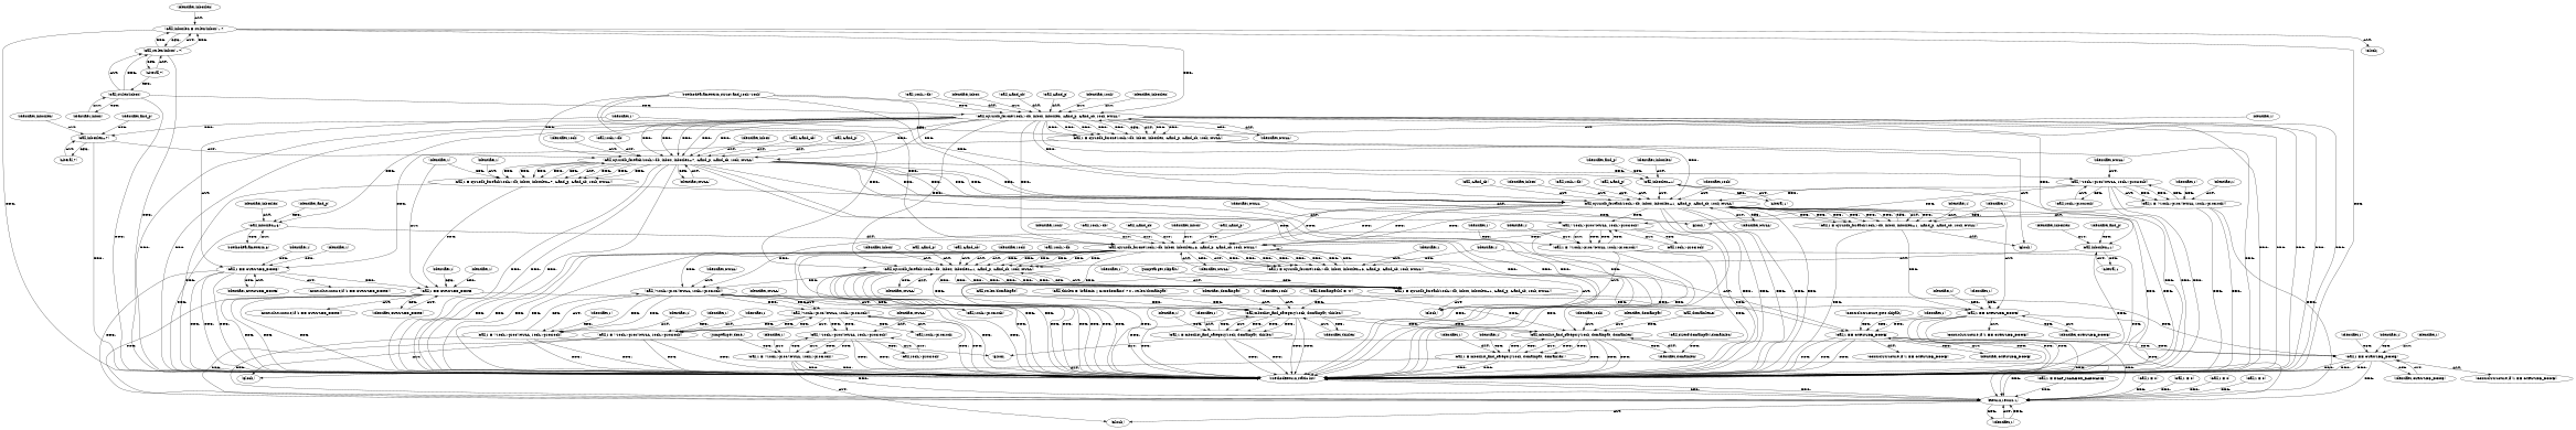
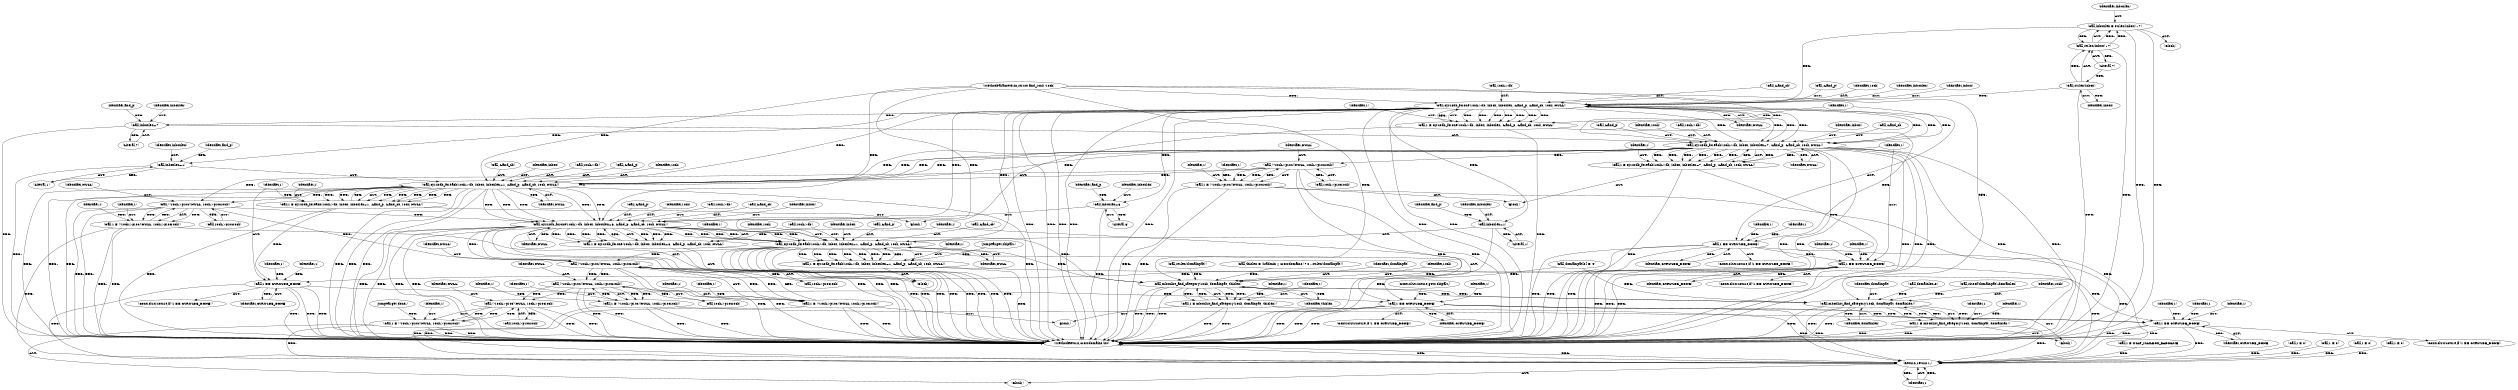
  digraph {
    n1 [label="(Call,inboxlen = strlen(inbox) - 7)"]
    n2 [label="(Call,strlen(inbox) - 7)"]
    n3 [label="(Call,cyrusdb_forone(rock->db, inbox, inboxlen, &find_p, &find_cb, rock, NULL))"]
-   n4 [label="(MethodReturn,static int)"]
+   n4 [label="(MethodReturn,crossdomains int)"]
    n5 [label="(Block,)"]
    n6 [label="(Literal,7)"]
    n7 [label="(Call,r = cyrusdb_forone(rock->db, inbox, inboxlen, &find_p, &find_cb, rock, NULL))"]
    n8 [label="(Call,cyrusdb_foreach(rock->db, inbox, inboxlen+7, &find_p, &find_cb, rock, NULL))"]
    n9 [label="(Call,cyrusdb_foreach(rock->db, inbox, inboxlen+1, &find_p, &find_cb, rock, NULL))"]
    n10 [label="(Call,cyrusdb_forone(rock->db, inbox, inboxlen+6, &find_p, &find_cb, rock, NULL))"]
    n11 [label="(Call,cyrusdb_foreach(rock->db, inbox, inboxlen+1, &find_p, &find_cb, rock, NULL))"]
    n12 [label="(Call,inboxlen+7)"]
    n13 [label="(Call,inboxlen+1)"]
    n14 [label="(Call,inboxlen+6)"]
    n15 [label="(Call,inboxlen+1)"]
    n16 [label="(Identifier,NULL)"]
    n17 [label="(Return,return r;)"]
    n18 [label="(Call,strlen(inbox))"]
    n19 [label="(Identifier,inbox)"]
    n20 [label="(Call,r == CYRUSDB_DONE)"]
    n21 [label="(Block,)"]
    n22 [label="(Call,r = cyrusdb_foreach(rock->db, inbox, inboxlen+7, &find_p, &find_cb, rock, NULL))"]
    n23 [label="(Call,(*rock->proc)(NULL, rock->procrock))"]
    n24 [label="(Identifier,NULL)"]
    n25 [label="(Call,(*rock->proc)(NULL, rock->procrock))"]
    n26 [label="(Call,r = cyrusdb_foreach(rock->db, inbox, inboxlen+1, &find_p, &find_cb, rock, NULL))"]
    n27 [label="(Identifier,NULL)"]
    n28 [label="(Call,(*rock->proc)(NULL, rock->procrock))"]
    n29 [label="(Call,r = cyrusdb_forone(rock->db, inbox, inboxlen+6, &find_p, &find_cb, rock, NULL))"]
    n30 [label="(Call,mboxlist_find_category(rock, domainpat, thislen))"]
    n31 [label="(Identifier,NULL)"]
    n32 [label="(Call,r = cyrusdb_foreach(rock->db, inbox, inboxlen+1, &find_p, &find_cb, rock, NULL))"]
    n33 [label="(Identifier,NULL)"]
    n34 [label="(Literal,7)"]
    n35 [label="(Literal,1)"]
-   n36 [label="(MethodParameterIn,6)"]
+   n36 [label="(Literal,6)"]
    n37 [label="(Literal,1)"]
    n38 [label="(Call,r == CYRUSDB_DONE)"]
    n39 [label="(Identifier,CYRUSDB_DONE)"]
    n40 [label="(ControlStructure,if (r == CYRUSDB_DONE))"]
    n41 [label="(Call,r == CYRUSDB_DONE)"]
    n42 [label="(Identifier,CYRUSDB_DONE)"]
    n43 [label="(ControlStructure,if (r == CYRUSDB_DONE))"]
    n44 [label="(Identifier,r)"]
    n45 [label="(Block,)"]
    n46 [label="(Call,r == CYRUSDB_DONE)"]
    n47 [label="(ControlStructure,if (r == CYRUSDB_DONE))"]
    n48 [label="(Identifier,CYRUSDB_DONE)"]
    n49 [label="(Call,r == CYRUSDB_DONE)"]
    n50 [label="(ControlStructure,if (r == CYRUSDB_DONE))"]
    n51 [label="(Identifier,CYRUSDB_DONE)"]
    n52 [label="(Identifier,CYRUSDB_DONE)"]
    n53 [label="(ControlStructure,if (r == CYRUSDB_DONE))"]
    n54 [label="(Block,)"]
    n55 [label="(Call,r = (*rock->proc)(NULL, rock->procrock))"]
    n56 [label="(Call,rock->procrock)"]
    n57 [label="(Call,r = (*rock->proc)(NULL, rock->procrock))"]
    n58 [label="(Call,rock->procrock)"]
    n59 [label="(Block,)"]
    n60 [label="(Call,r = (*rock->proc)(NULL, rock->procrock))"]
    n61 [label="(Call,(*rock->proc)(NULL, rock->procrock))"]
    n62 [label="(Call,rock->procrock)"]
    n63 [label="(Call,r = mboxlist_find_category(rock, domainpat, thislen))"]
    n64 [label="(Call,mboxlist_find_category(rock, domainpat, domainlen))"]
    n65 [label="(Identifier,thislen)"]
    n66 [label="(Block,)"]
    n67 [label="(Call,r = (*rock->proc)(NULL, rock->procrock))"]
    n68 [label="(Call,(*rock->proc)(NULL, rock->procrock))"]
    n69 [label="(Call,rock->procrock)"]
    n70 [label="(Block,)"]
    n71 [label="(Call,r = (*rock->proc)(NULL, rock->procrock))"]
    n72 [label="(Call,rock->procrock)"]
    n73 [label="(Call,r = mboxlist_find_category(rock, domainpat, domainlen))"]
    n74 [label="(Identifier,domainlen)"]
    n75 [label="(Identifier,r)"]
    n76 [label="(Identifier,r)"]
    n77 [label="(Identifier,r)"]
    n78 [label="(Identifier,domainpat)"]
    n79 [label="(Call,r = IMAP_MAILBOX_BADNAME)"]
    n80 [label="(Call,&find_cb)"]
    n81 [label="(Identifier,r)"]
    n82 [label="(Identifier,r)"]
    n83 [label="(Identifier,inboxlen)"]
    n84 [label="(Identifier,r)"]
    n85 [label="(Identifier,domainpat)"]
    n86 [label="(Call,r = 0)"]
    n87 [label="(Identifier,inbox)"]
    n88 [label="(Identifier,r)"]
    n89 [label="(Identifier,r)"]
    n90 [label="(Identifier,r)"]
    n91 [label="(Call,&find_p)"]
    n92 [label="(Identifier,find_p)"]
    n93 [label="(Identifier,find_p)"]
    n94 [label="(Identifier,find_p)"]
    n95 [label="(Call,rock->db)"]
    n96 [label="(Identifier,NULL)"]
    n97 [label="(Identifier,rock)"]
    n98 [label="(Identifier,r)"]
    n99 [label="(ControlStructure,goto skipalt;)"]
    n100 [label="(Call,rock->db)"]
    n101 [label="(Identifier,r)"]
    n102 [label="(Identifier,r)"]
    n103 [label="(Identifier,r)"]
    n104 [label="(Identifier,inbox)"]
    n105 [label="(Identifier,inbox)"]
    n106 [label="(Identifier,r)"]
    n107 [label="(Identifier,rock)"]
    n108 [label="(Identifier,r)"]
    n109 [label="(Call,r = 0)"]
    n110 [label="(Identifier,r)"]
    n111 [label="(Identifier,r)"]
    n112 [label="(Identifier,r)"]
    n113 [label="(Call,&find_p)"]
    n114 [label="(Identifier,r)"]
    n115 [label="(Call,&find_cb)"]
    n116 [label="(Call,domainlen-5)"]
    n117 [label="(Identifier,r)"]
    n118 [label="(Identifier,r)"]
    n119 [label="(Identifier,inboxlen)"]
    n120 [label="(Identifier,NULL)"]
    n121 [label="(Identifier,r)"]
    n122 [label="(Call,rock->db)"]
    n123 [label="(Call,sizeof(domainpat)-domainlen)"]
    n124 [label="(Call,r = 0)"]
    n125 [label="(Identifier,r)"]
    n126 [label="(Call,&find_p)"]
    n127 [label="(Identifier,find_p)"]
    n128 [label="(Identifier,NULL)"]
    n129 [label="(Identifier,rock)"]
    n130 [label="(MethodParameterIn,struct find_rock *rock)"]
    n131 [label="(JumpTarget,done:)"]
    n132 [label="(Call,&find_cb)"]
    n133 [label="(Call,&find_p)"]
    n134 [label="(Identifier,inbox)"]
    n135 [label="(Call,rock->db)"]
    n136 [label="(Call,&find_cb)"]
    n137 [label="(Identifier,rock)"]
    n138 [label="(Identifier,r)"]
    n139 [label="(Identifier,r)"]
    n140 [label="(Identifier,r)"]
    n141 [label="(Identifier,rock)"]
    n142 [label="(Identifier,r)"]
    n143 [label="(Identifier,rock)"]
    n144 [label="(Call,domainpat[0] = '\0')"]
    n145 [label="(Identifier,NULL)"]
    n146 [label="(Call,rock->db)"]
    n147 [label="(Identifier,rock)"]
    n148 [label="(Identifier,r)"]
    n149 [label="(Identifier,inboxlen)"]
    n150 [label="(Identifier,r)"]
    n151 [label="(Identifier,inboxlen)"]
    n152 [label="(Identifier,inboxlen)"]
    n153 [label="(Call,strlen(domainpat))"]
    n154 [label="(Call,&find_p)"]
    n155 [label="(Identifier,r)"]
    n156 [label="(Identifier,NULL)"]
    n157 [label="(Call,&find_cb)"]
    n158 [label="(Identifier,r)"]
    n159 [label="(Identifier,r)"]
    n160 [label="(Identifier,inbox)"]
    n161 [label="(Identifier,inboxlen)"]
    n162 [label="(Call,r = 0)"]
    n163 [label="(JumpTarget,skipalt:)"]
    n164 [label="(Call,thislen = (isadmin || crossdomains) ? 0 : strlen(domainpat))"]
    n1 -> n2 [label="CFG: "]
    n1 -> n3 [label="DDG: "]
    n1 -> n4 [label="DDG: "]
    n1 -> n4 [label="DDG: "]
    n1 -> n5 [label="AST: "]
    n2 -> n1 [label="AST: "]
    n2 -> n1 [label="DDG: "]
    n2 -> n1 [label="DDG: "]
    n2 -> n4 [label="DDG: "]
    n2 -> n6 [label="CFG: "]
    n3 -> n4 [label="DDG: "]
    n3 -> n4 [label="DDG: "]
    n3 -> n4 [label="DDG: "]
    n3 -> n4 [label="DDG: "]
    n3 -> n4 [label="DDG: "]
    n3 -> n4 [label="DDG: "]
    n3 -> n4 [label="DDG: "]
    n3 -> n7 [label="AST: "]
    n3 -> n7 [label="DDG: "]
    n3 -> n7 [label="DDG: "]
    n3 -> n7 [label="DDG: "]
    n3 -> n7 [label="DDG: "]
    n3 -> n7 [label="DDG: "]
    n3 -> n7 [label="DDG: "]
    n3 -> n7 [label="DDG: "]
    n3 -> n8 [label="DDG: "]
    n3 -> n8 [label="DDG: "]
    n3 -> n8 [label="DDG: "]
    n3 -> n8 [label="DDG: "]
    n3 -> n8 [label="DDG: "]
    n3 -> n8 [label="DDG: "]
    n3 -> n8 [label="DDG: "]
    n3 -> n9 [label="DDG: "]
    n3 -> n10 [label="DDG: "]
    n3 -> n11 [label="DDG: "]
    n3 -> n12 [label="DDG: "]
    n3 -> n13 [label="DDG: "]
    n3 -> n14 [label="DDG: "]
    n3 -> n15 [label="DDG: "]
    n3 -> n16 [label="CFG: "]
    n4 -> n17 [label="CFG: "]
    n6 -> n2 [label="AST: "]
    n6 -> n18 [label="CFG: "]
    n7 -> n3 [label="CFG: "]
    n7 -> n4 [label="DDG: "]
    n7 -> n20 [label="DDG: "]
    n7 -> n21 [label="AST: "]
    n8 -> n4 [label="DDG: "]
    n8 -> n4 [label="DDG: "]
    n8 -> n4 [label="DDG: "]
    n8 -> n4 [label="DDG: "]
    n8 -> n4 [label="DDG: "]
    n8 -> n4 [label="DDG: "]
    n8 -> n4 [label="DDG: "]
    n8 -> n9 [label="DDG: "]
    n8 -> n9 [label="DDG: "]
    n8 -> n9 [label="DDG: "]
    n8 -> n9 [label="DDG: "]
    n8 -> n9 [label="DDG: "]
    n8 -> n22 [label="AST: "]
    n8 -> n22 [label="DDG: "]
    n8 -> n22 [label="DDG: "]
    n8 -> n22 [label="DDG: "]
    n8 -> n22 [label="DDG: "]
    n8 -> n22 [label="DDG: "]
    n8 -> n22 [label="DDG: "]
    n8 -> n22 [label="DDG: "]
    n8 -> n23 [label="DDG: "]
    n8 -> n24 [label="CFG: "]
    n9 -> n4 [label="DDG: "]
    n9 -> n4 [label="DDG: "]
    n9 -> n4 [label="DDG: "]
    n9 -> n4 [label="DDG: "]
    n9 -> n4 [label="DDG: "]
    n9 -> n4 [label="DDG: "]
    n9 -> n4 [label="DDG: "]
    n9 -> n10 [label="DDG: "]
    n9 -> n10 [label="DDG: "]
    n9 -> n10 [label="DDG: "]
    n9 -> n10 [label="DDG: "]
    n9 -> n10 [label="DDG: "]
    n9 -> n25 [label="DDG: "]
    n9 -> n26 [label="AST: "]
    n9 -> n26 [label="DDG: "]
    n9 -> n26 [label="DDG: "]
    n9 -> n26 [label="DDG: "]
    n9 -> n26 [label="DDG: "]
    n9 -> n26 [label="DDG: "]
    n9 -> n26 [label="DDG: "]
    n9 -> n26 [label="DDG: "]
    n9 -> n27 [label="CFG: "]
    n10 -> n4 [label="DDG: "]
    n10 -> n4 [label="DDG: "]
    n10 -> n4 [label="DDG: "]
    n10 -> n4 [label="DDG: "]
    n10 -> n4 [label="DDG: "]
    n10 -> n4 [label="DDG: "]
    n10 -> n4 [label="DDG: "]
    n10 -> n11 [label="DDG: "]
    n10 -> n11 [label="DDG: "]
    n10 -> n11 [label="DDG: "]
    n10 -> n11 [label="DDG: "]
    n10 -> n11 [label="DDG: "]
    n10 -> n11 [label="DDG: "]
    n10 -> n28 [label="DDG: "]
    n10 -> n29 [label="AST: "]
    n10 -> n29 [label="DDG: "]
    n10 -> n29 [label="DDG: "]
    n10 -> n29 [label="DDG: "]
    n10 -> n29 [label="DDG: "]
    n10 -> n29 [label="DDG: "]
    n10 -> n29 [label="DDG: "]
    n10 -> n29 [label="DDG: "]
    n10 -> n30 [label="DDG: "]
    n10 -> n31 [label="CFG: "]
    n11 -> n4 [label="DDG: "]
    n11 -> n4 [label="DDG: "]
    n11 -> n4 [label="DDG: "]
    n11 -> n4 [label="DDG: "]
    n11 -> n4 [label="DDG: "]
    n11 -> n4 [label="DDG: "]
    n11 -> n4 [label="DDG: "]
    n11 -> n28 [label="DDG: "]
    n11 -> n30 [label="DDG: "]
    n11 -> n32 [label="AST: "]
    n11 -> n32 [label="DDG: "]
    n11 -> n32 [label="DDG: "]
    n11 -> n32 [label="DDG: "]
    n11 -> n32 [label="DDG: "]
    n11 -> n32 [label="DDG: "]
    n11 -> n32 [label="DDG: "]
    n11 -> n32 [label="DDG: "]
    n11 -> n33 [label="CFG: "]
    n12 -> n4 [label="DDG: "]
    n12 -> n8 [label="AST: "]
    n12 -> n34 [label="CFG: "]
    n13 -> n4 [label="DDG: "]
    n13 -> n9 [label="AST: "]
    n13 -> n35 [label="CFG: "]
    n14 -> n4 [label="DDG: "]
    n14 -> n10 [label="AST: "]
    n14 -> n36 [label="CFG: "]
    n15 -> n4 [label="DDG: "]
    n15 -> n11 [label="AST: "]
    n15 -> n37 [label="CFG: "]
    n16 -> n3 [label="AST: "]
    n17 -> n4 [label="DDG: "]
    n17 -> n44 [label="CFG: "]
    n17 -> n45 [label="AST: "]
    n18 -> n2 [label="AST: "]
    n18 -> n2 [label="DDG: "]
    n18 -> n3 [label="DDG: "]
    n18 -> n4 [label="DDG: "]
    n18 -> n19 [label="CFG: "]
    n19 -> n18 [label="AST: "]
    n20 -> n4 [label="DDG: "]
    n20 -> n4 [label="DDG: "]
    n20 -> n4 [label="DDG: "]
    n20 -> n17 [label="DDG: "]
    n20 -> n38 [label="DDG: "]
    n20 -> n39 [label="CFG: "]
    n20 -> n40 [label="AST: "]
    n22 -> n4 [label="DDG: "]
    n22 -> n8 [label="CFG: "]
    n22 -> n38 [label="DDG: "]
    n22 -> n54 [label="AST: "]
    n23 -> n4 [label="DDG: "]
    n23 -> n4 [label="DDG: "]
    n23 -> n9 [label="DDG: "]
    n23 -> n25 [label="DDG: "]
    n23 -> n55 [label="AST: "]
    n23 -> n55 [label="DDG: "]
    n23 -> n55 [label="DDG: "]
    n23 -> n56 [label="CFG: "]
    n24 -> n8 [label="AST: "]
    n25 -> n4 [label="DDG: "]
    n25 -> n4 [label="DDG: "]
    n25 -> n10 [label="DDG: "]
    n25 -> n28 [label="DDG: "]
    n25 -> n57 [label="AST: "]
    n25 -> n57 [label="DDG: "]
    n25 -> n57 [label="DDG: "]
    n25 -> n58 [label="CFG: "]
    n26 -> n4 [label="DDG: "]
    n26 -> n9 [label="CFG: "]
    n26 -> n21 [label="AST: "]
    n26 -> n41 [label="DDG: "]
    n27 -> n9 [label="AST: "]
    n28 -> n4 [label="DDG: "]
    n28 -> n4 [label="DDG: "]
    n28 -> n60 [label="AST: "]
    n28 -> n60 [label="DDG: "]
    n28 -> n60 [label="DDG: "]
    n28 -> n61 [label="DDG: "]
    n28 -> n61 [label="DDG: "]
    n28 -> n62 [label="CFG: "]
    n29 -> n4 [label="DDG: "]
    n29 -> n10 [label="CFG: "]
    n29 -> n46 [label="DDG: "]
    n29 -> n59 [label="AST: "]
    n30 -> n4 [label="DDG: "]
    n30 -> n4 [label="DDG: "]
    n30 -> n4 [label="DDG: "]
    n30 -> n63 [label="AST: "]
    n30 -> n63 [label="DDG: "]
    n30 -> n63 [label="DDG: "]
    n30 -> n63 [label="DDG: "]
    n30 -> n64 [label="DDG: "]
    n30 -> n64 [label="DDG: "]
    n30 -> n65 [label="CFG: "]
    n31 -> n10 [label="AST: "]
    n32 -> n4 [label="DDG: "]
    n32 -> n11 [label="CFG: "]
    n32 -> n49 [label="DDG: "]
    n32 -> n59 [label="AST: "]
    n33 -> n11 [label="AST: "]
    n34 -> n12 [label="AST: "]
    n35 -> n13 [label="AST: "]
    n36 -> n14 [label="AST: "]
    n37 -> n15 [label="AST: "]
    n38 -> n4 [label="DDG: "]
    n38 -> n4 [label="DDG: "]
    n38 -> n4 [label="DDG: "]
    n38 -> n17 [label="DDG: "]
    n38 -> n41 [label="DDG: "]
    n38 -> n42 [label="CFG: "]
    n38 -> n43 [label="AST: "]
    n39 -> n20 [label="AST: "]
    n41 -> n4 [label="DDG: "]
    n41 -> n4 [label="DDG: "]
    n41 -> n4 [label="DDG: "]
    n41 -> n17 [label="DDG: "]
    n41 -> n46 [label="DDG: "]
    n41 -> n47 [label="AST: "]
    n41 -> n48 [label="CFG: "]
    n42 -> n38 [label="AST: "]
    n44 -> n17 [label="AST: "]
    n44 -> n17 [label="DDG: "]
    n46 -> n4 [label="DDG: "]
    n46 -> n4 [label="DDG: "]
    n46 -> n4 [label="DDG: "]
    n46 -> n17 [label="DDG: "]
    n46 -> n49 [label="DDG: "]
    n46 -> n49 [label="DDG: "]
    n46 -> n50 [label="AST: "]
    n46 -> n51 [label="CFG: "]
    n48 -> n41 [label="AST: "]
    n49 -> n4 [label="DDG: "]
    n49 -> n4 [label="DDG: "]
    n49 -> n4 [label="DDG: "]
    n49 -> n17 [label="DDG: "]
    n49 -> n52 [label="CFG: "]
    n49 -> n53 [label="AST: "]
    n51 -> n46 [label="AST: "]
    n52 -> n49 [label="AST: "]
    n55 -> n4 [label="DDG: "]
    n55 -> n4 [label="DDG: "]
    n55 -> n17 [label="DDG: "]
    n55 -> n23 [label="CFG: "]
    n55 -> n54 [label="AST: "]
    n56 -> n23 [label="AST: "]
    n57 -> n4 [label="DDG: "]
    n57 -> n4 [label="DDG: "]
    n57 -> n17 [label="DDG: "]
    n57 -> n25 [label="CFG: "]
    n57 -> n59 [label="AST: "]
    n58 -> n25 [label="AST: "]
    n60 -> n4 [label="DDG: "]
    n60 -> n4 [label="DDG: "]
    n60 -> n17 [label="DDG: "]
    n60 -> n28 [label="CFG: "]
    n60 -> n66 [label="AST: "]
    n61 -> n4 [label="DDG: "]
    n61 -> n4 [label="DDG: "]
    n61 -> n67 [label="AST: "]
    n61 -> n67 [label="DDG: "]
    n61 -> n67 [label="DDG: "]
    n61 -> n68 [label="DDG: "]
    n61 -> n68 [label="DDG: "]
    n61 -> n69 [label="CFG: "]
    n62 -> n28 [label="AST: "]
    n63 -> n4 [label="DDG: "]
    n63 -> n4 [label="DDG: "]
    n63 -> n17 [label="DDG: "]
    n63 -> n30 [label="CFG: "]
    n63 -> n66 [label="AST: "]
    n64 -> n4 [label="DDG: "]
    n64 -> n4 [label="DDG: "]
    n64 -> n4 [label="DDG: "]
    n64 -> n73 [label="AST: "]
    n64 -> n73 [label="DDG: "]
    n64 -> n73 [label="DDG: "]
    n64 -> n73 [label="DDG: "]
    n64 -> n74 [label="CFG: "]
    n65 -> n30 [label="AST: "]
    n67 -> n4 [label="DDG: "]
    n67 -> n4 [label="DDG: "]
    n67 -> n17 [label="DDG: "]
    n67 -> n61 [label="CFG: "]
    n67 -> n70 [label="AST: "]
    n68 -> n4 [label="DDG: "]
    n68 -> n4 [label="DDG: "]
    n68 -> n71 [label="AST: "]
    n68 -> n71 [label="DDG: "]
    n68 -> n71 [label="DDG: "]
    n68 -> n72 [label="CFG: "]
    n69 -> n61 [label="AST: "]
    n71 -> n4 [label="DDG: "]
    n71 -> n4 [label="DDG: "]
    n71 -> n17 [label="DDG: "]
    n71 -> n45 [label="AST: "]
    n71 -> n68 [label="CFG: "]
    n72 -> n68 [label="AST: "]
    n73 -> n4 [label="DDG: "]
    n73 -> n4 [label="DDG: "]
    n73 -> n17 [label="DDG: "]
    n73 -> n64 [label="CFG: "]
    n73 -> n70 [label="AST: "]
    n74 -> n64 [label="AST: "]
    n75 -> n20 [label="CFG: "]
    n76 -> n38 [label="CFG: "]
    n77 -> n29 [label="CFG: "]
    n77 -> n46 [label="AST: "]
    n78 -> n30 [label="AST: "]
    n79 -> n17 [label="DDG: "]
    n80 -> n9 [label="AST: "]
    n81 -> n55 [label="CFG: "]
    n82 -> n60 [label="AST: "]
    n83 -> n15 [label="AST: "]
    n84 -> n55 [label="AST: "]
    n85 -> n64 [label="AST: "]
    n86 -> n17 [label="DDG: "]
    n87 -> n9 [label="AST: "]
    n88 -> n7 [label="AST: "]
    n89 -> n63 [label="CFG: "]
    n90 -> n41 [label="CFG: "]
    n91 -> n10 [label="AST: "]
    n92 -> n12 [label="CFG: "]
    n93 -> n14 [label="CFG: "]
    n94 -> n15 [label="CFG: "]
    n95 -> n9 [label="AST: "]
    n96 -> n25 [label="AST: "]
    n97 -> n10 [label="AST: "]
    n98 -> n22 [label="CFG: "]
    n98 -> n38 [label="AST: "]
    n99 -> n46 [label="CFG: "]
    n100 -> n3 [label="AST: "]
    n101 -> n49 [label="CFG: "]
    n102 -> n73 [label="AST: "]
    n103 -> n22 [label="AST: "]
    n104 -> n8 [label="AST: "]
    n105 -> n3 [label="AST: "]
    n106 -> n26 [label="AST: "]
    n107 -> n11 [label="AST: "]
    n108 -> n32 [label="AST: "]
    n109 -> n17 [label="DDG: "]
    n110 -> n60 [label="CFG: "]
    n111 -> n41 [label="CFG: "]
    n112 -> n38 [label="CFG: "]
    n113 -> n9 [label="AST: "]
    n114 -> n46 [label="CFG: "]
    n115 -> n8 [label="AST: "]
    n116 -> n64 [label="DDG: "]
    n117 -> n26 [label="CFG: "]
    n117 -> n41 [label="AST: "]
    n118 -> n67 [label="CFG: "]
    n119 -> n12 [label="AST: "]
    n120 -> n28 [label="AST: "]
    n121 -> n49 [label="CFG: "]
    n122 -> n11 [label="AST: "]
-   n123 -> n74 [label="DDG: "]
+   n123 -> n64 [label="DDG: "]
    n124 -> n17 [label="DDG: "]
    n125 -> n49 [label="AST: "]
    n126 -> n8 [label="AST: "]
    n127 -> n13 [label="CFG: "]
    n128 -> n61 [label="AST: "]
    n129 -> n30 [label="AST: "]
    n130 -> n3 [label="DDG: "]
    n130 -> n8 [label="DDG: "]
    n130 -> n9 [label="DDG: "]
    n130 -> n10 [label="DDG: "]
    n130 -> n11 [label="DDG: "]
-   n130 -> n64 [label="DDG: "]
+   n130 -> n30 [label="DDG: "]
+   n130 -> n64 [label="CFG: "]
    n131 -> n71 [label="CFG: "]
    n132 -> n3 [label="AST: "]
    n133 -> n3 [label="AST: "]
    n134 -> n11 [label="AST: "]
    n135 -> n10 [label="AST: "]
    n136 -> n10 [label="AST: "]
    n137 -> n64 [label="AST: "]
    n138 -> n67 [label="AST: "]
    n139 -> n73 [label="CFG: "]
    n140 -> n57 [label="CFG: "]
    n141 -> n9 [label="AST: "]
    n142 -> n63 [label="AST: "]
    n143 -> n8 [label="AST: "]
    n144 -> n30 [label="DDG: "]
    n144 -> n64 [label="DDG: "]
    n145 -> n68 [label="AST: "]
    n146 -> n8 [label="AST: "]
    n147 -> n3 [label="AST: "]
    n148 -> n20 [label="CFG: "]
    n149 -> n13 [label="AST: "]
    n150 -> n57 [label="AST: "]
    n151 -> n1 [label="AST: "]
    n152 -> n3 [label="AST: "]
    n153 -> n30 [label="DDG: "]
    n154 -> n11 [label="AST: "]
    n155 -> n7 [label="CFG: "]
    n155 -> n20 [label="AST: "]
    n156 -> n23 [label="AST: "]
    n157 -> n11 [label="AST: "]
    n158 -> n71 [label="AST: "]
    n159 -> n29 [label="AST: "]
    n160 -> n10 [label="AST: "]
    n161 -> n14 [label="AST: "]
    n162 -> n17 [label="DDG: "]
    n163 -> n32 [label="CFG: "]
    n164 -> n30 [label="DDG: "]
  }
